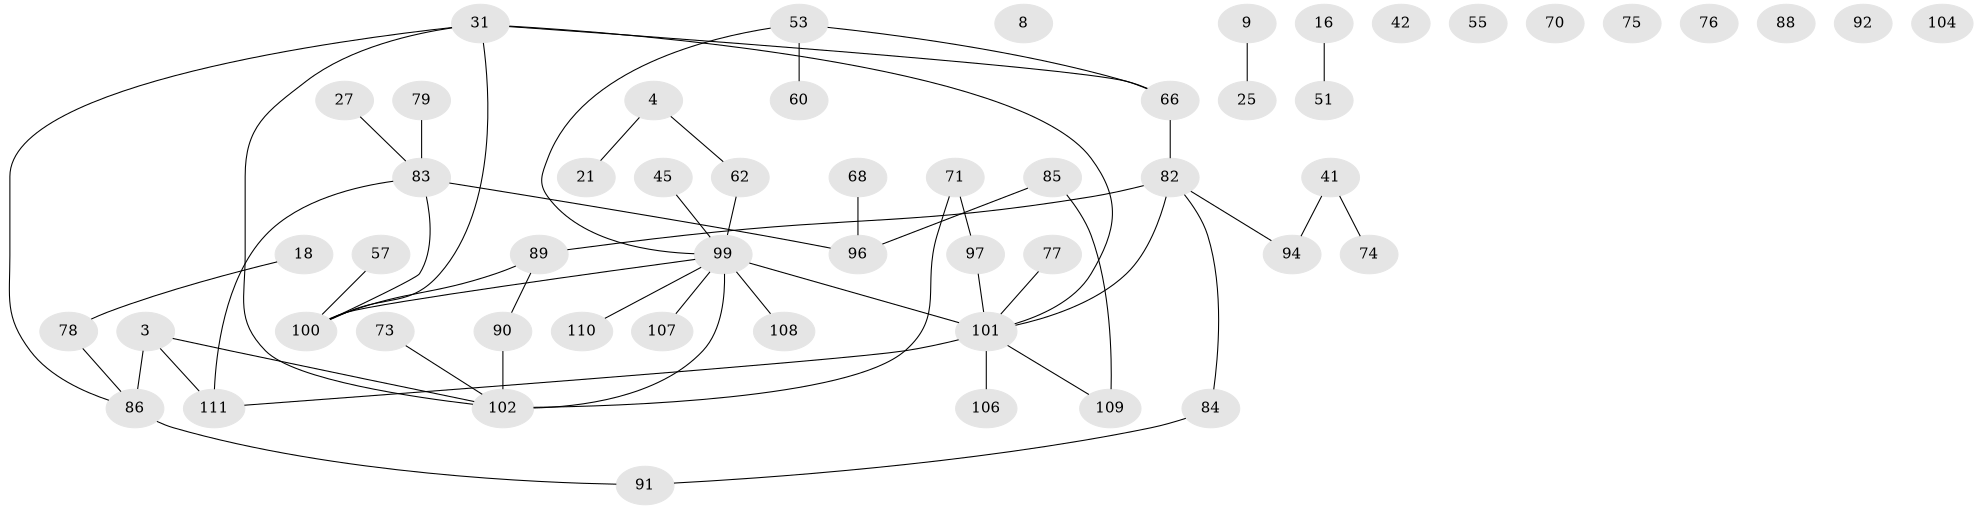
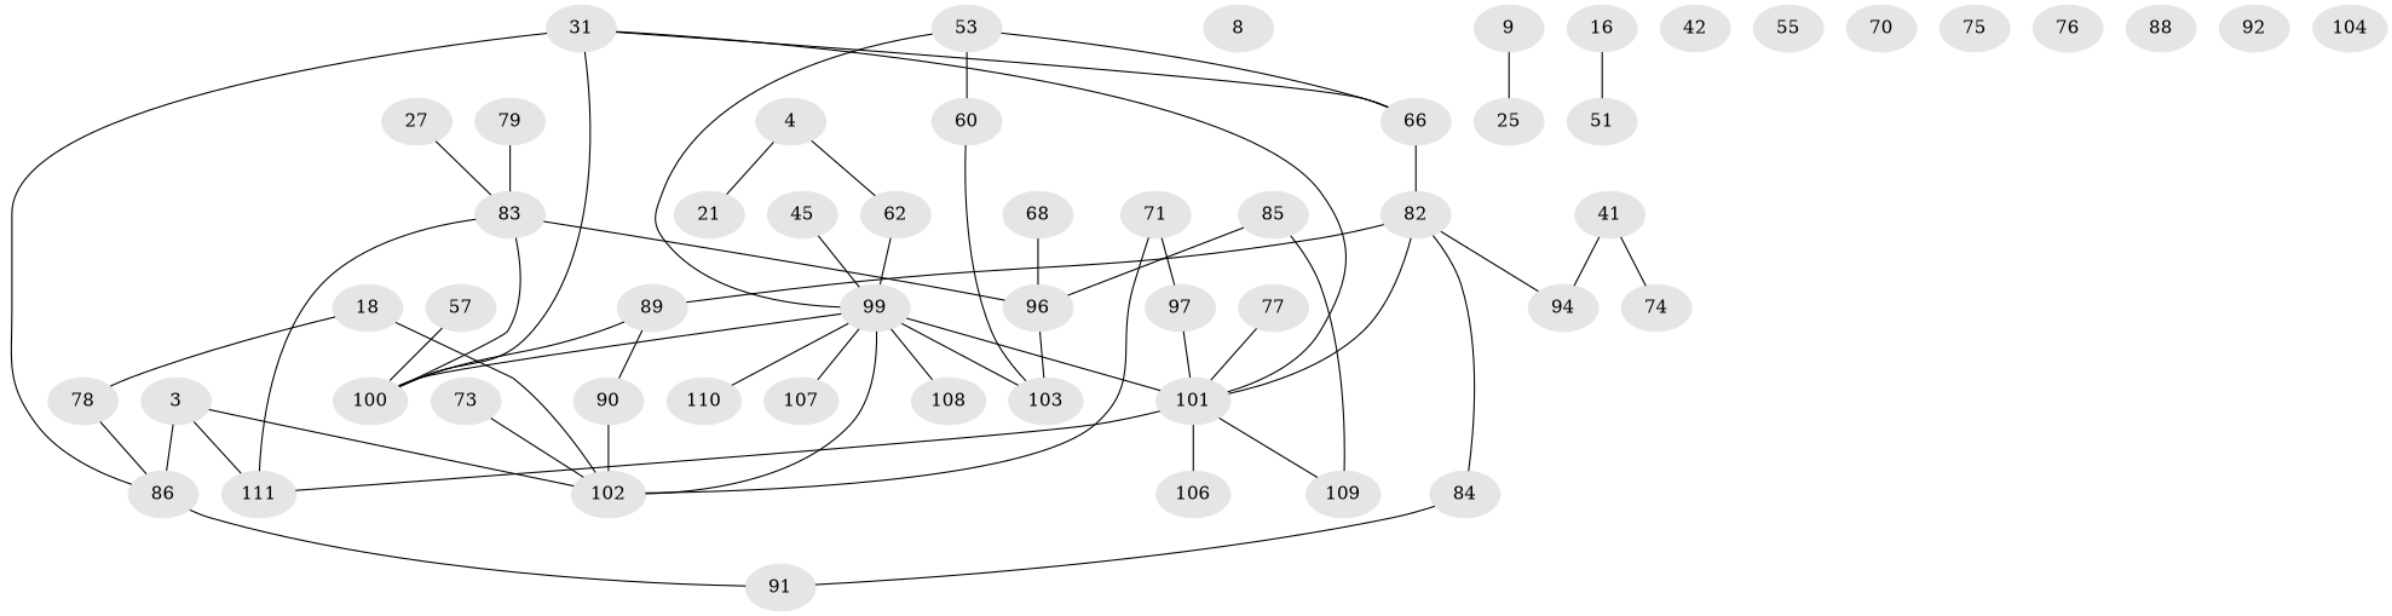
  graph {
    node [color=gray90 style=filled]
    3 [super="+2"]
    86 [super="+13"]
    102 [super="+98"]
    111 [super="+105"]
    60 [super="+40"]
+   103 [super="+28+22+47+67"]
    91
    4
    21
    62
    99 [super="+19+38+58+65+95+93"]
    8
    9
    25
    16
    51
    18
    78
    83 [super="+69"]
    100 [super="+24"]
    96
    27
    31 [super="+15"]
    66
    101 [super="+23+59+72+54+87+80"]
    82 [super="+49+81"]
    109 [super="+12"]
    106
    41
    74
    94
    42
    107
    108
    110
    45
    53
    55
    57
    84 [super="+17"]
    89 [super="+1"]
    68
    70
    71 [super="+33"]
    97 [super="+14+39+29"]
    73
    75
    76
    77
    79
    90
    85 [super="+5"]
    88
    92
    104
    3 -- 86 [weight=2]
    3 -- 102
    3 -- 111
    86 -- 91
+   60 -- 103
    4 -- 21
    4 -- 62
    62 -- 99
    99 -- 102 [weight=4]
+   99 -- 103 [weight=2]
    99 -- 100
    99 -- 101 [weight=3]
    99 -- 107
    99 -- 108
    99 -- 110
    9 -- 25
    16 -- 51
    18 -- 78
    78 -- 86
    83 -- 111
    83 -- 100
    83 -- 96
+   96 -- 103 [weight=2]
    27 -- 83
    31 -- 86
-   31 -- 102
+   18 -- 102
    31 -- 100
    31 -- 66
    31 -- 101
    66 -- 82
    101 -- 111
    101 -- 109
    101 -- 106
    82 -- 101
    82 -- 94
    82 -- 84
    82 -- 89
    41 -- 74
    41 -- 94
    45 -- 99
    53 -- 60
    53 -- 99
    53 -- 66
    57 -- 100
    84 -- 91
    89 -- 100 [weight=2]
    89 -- 90 [weight=2]
    68 -- 96
    71 -- 102
    71 -- 97
    97 -- 101
    73 -- 102
    77 -- 101
    79 -- 83
    90 -- 102 [weight=2]
    85 -- 96
    85 -- 109
  }
